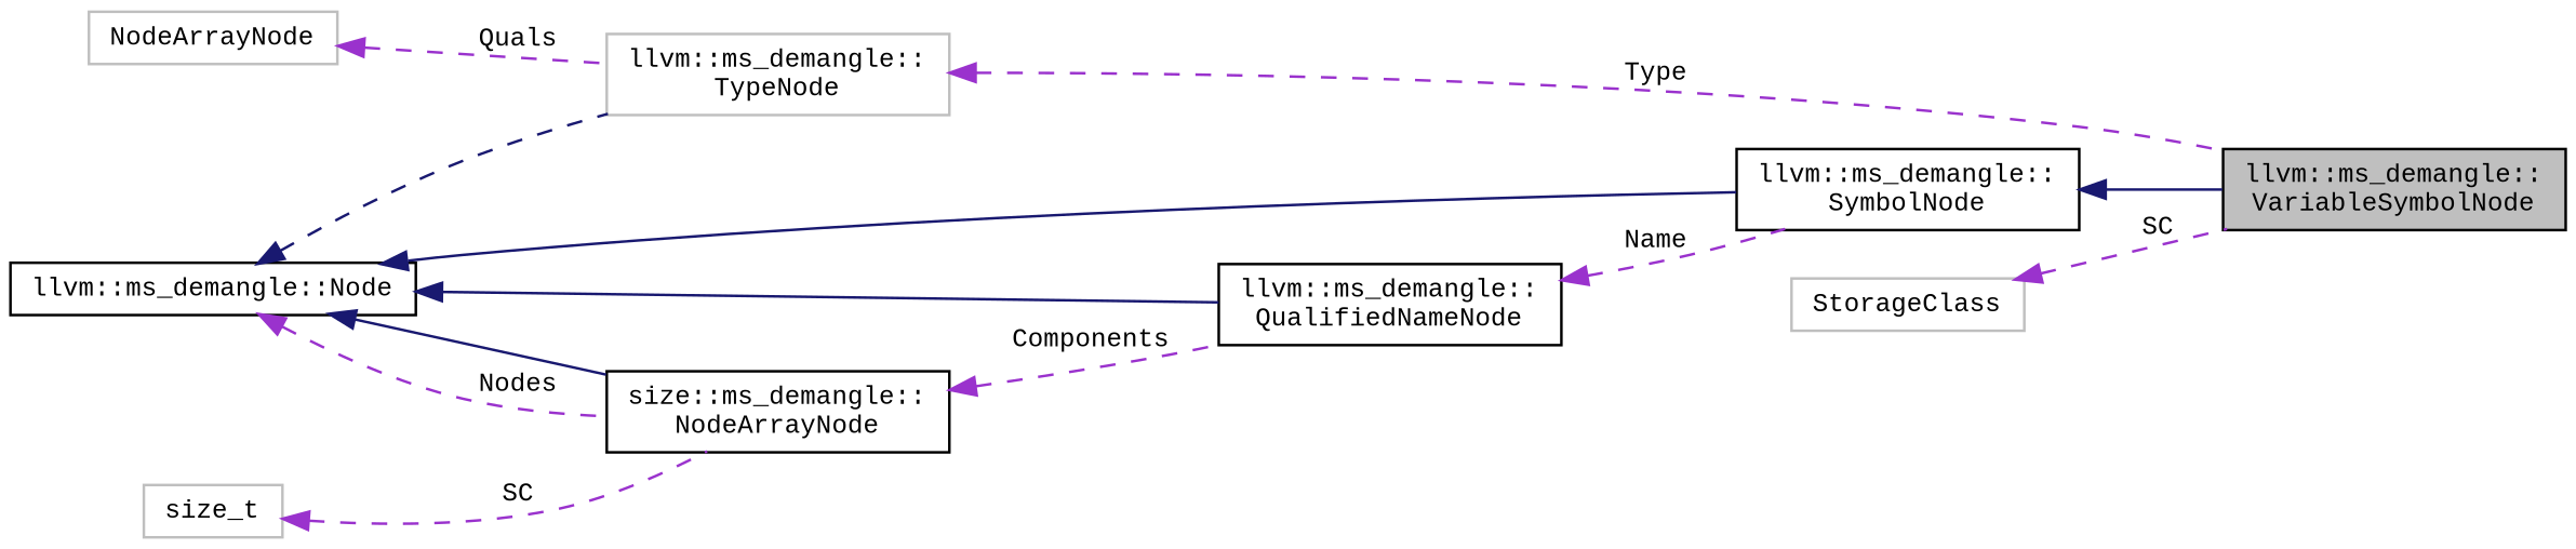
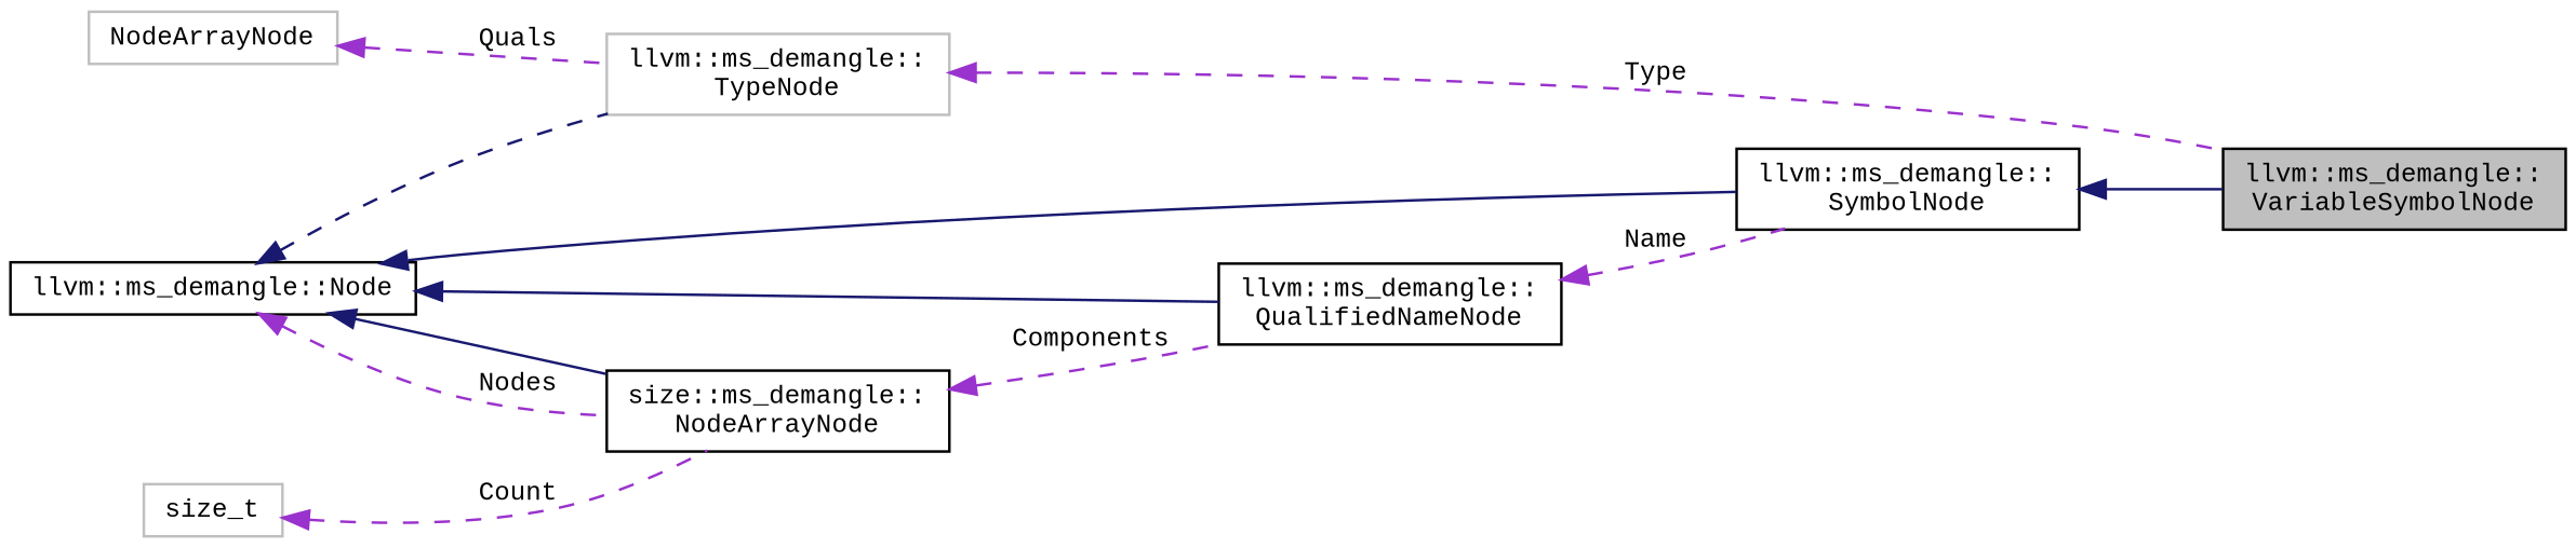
  digraph {
    fontname="Liberation Mono"
    rankdir=LR
    node [color=black fontname="Liberation Mono" fontsize=10 shape=record]
    edge [color=darkorchid3 dir=back fontname="Liberation Mono" fontsize=10 labelfontname=Helvetica labelfontsize=10 style=dashed]
    n1 [fillcolor=grey75 fontcolor=black height=0.2 label="llvm::ms_demangle::\lVariableSymbolNode" style=filled width=0.4]
    n2 [height=0.2 label="llvm::ms_demangle::\lSymbolNode" width=0.4]
    n3 [height=0.2 label="llvm::ms_demangle::Node" width=0.4]
    n4 [height=0.2 label="llvm::ms_demangle::\lQualifiedNameNode" width=0.4]
    n5 [height=0.2 label="size::ms_demangle::\lNodeArrayNode" width=0.4]
    n6 [color=grey75 height=0.2 label="llvm::ms_demangle::\lTypeNode" width=0.4]
    n7 [color=grey75 height=0.2 label=size_t width=0.4]
-   n8 [color=grey75 height=0.2 label=StorageClass width=0.4]
    n9 [color=grey75 height=0.2 label=NodeArrayNode width=0.4]
    n2 -> n1 [color=midnightblue style=solid]
    n3 -> n2 [color=midnightblue style=solid]
    n3 -> n4 [color=midnightblue style=solid]
    n3 -> n5 [color=midnightblue style=solid]
    n3 -> n5 [label=" Nodes"]
    n3 -> n6 [color=midnightblue]
    n4 -> n2 [label=" Name"]
    n5 -> n4 [label=" Components"]
    n6 -> n1 [label=" Type"]
-   n7 -> n5 [label=" SC"]
-   n8 -> n1 [label=" SC"]
+   n7 -> n5 [label=" Count"]
    n9 -> n6 [label=" Quals"]
  }
